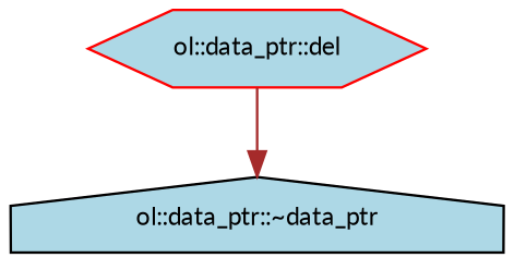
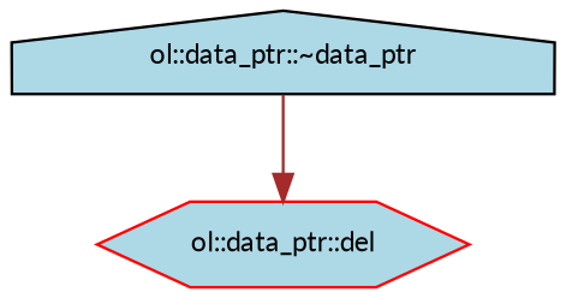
  digraph {
    rankdir=TB
    fontname=Lato
    node [fillcolor=lightblue fontname=Lato fontsize=10 style=filled]
    n1 [color=black fontcolor=black height=0.2 label="ol::data_ptr::~data_ptr" shape=house width=0.4]
    n2 [color=red height=0.2 label="ol::data_ptr::del" shape=hexagon width=0.4]
-   n2 -> n1 [color=brown fontname=Lato fontsize=10 labelfontname=Helvetica labelfontsize=10 style=solid arrowhead=normal]
+   n1 -> n2 [color=brown fontname=Lato fontsize=10 labelfontname=Helvetica labelfontsize=10 style=solid arrowhead=normal]
  }
